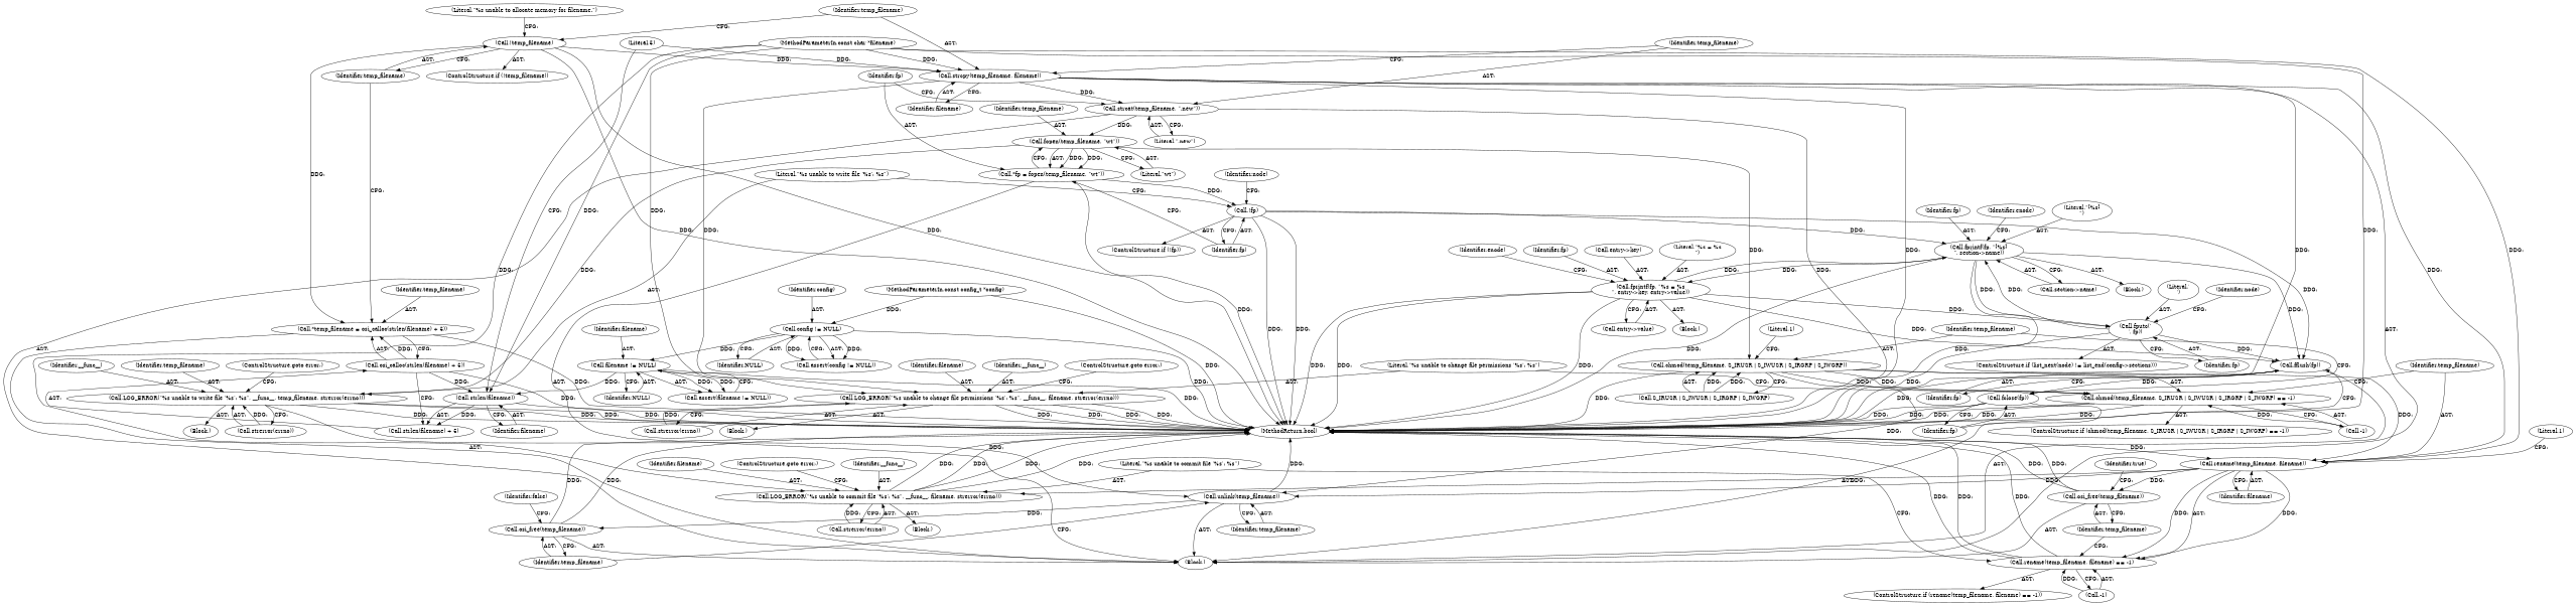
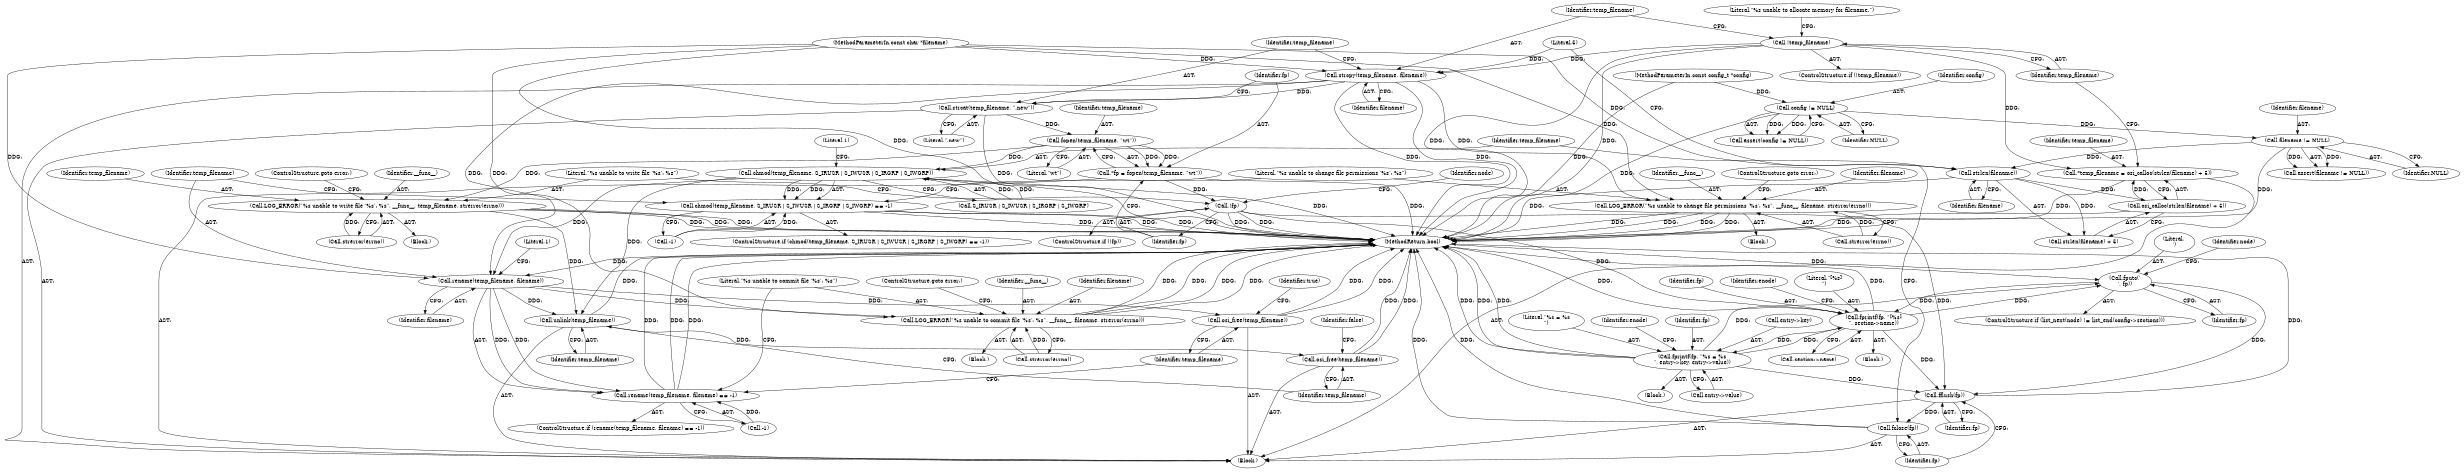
  digraph {
    n1 [label="(Call,*temp_filename = osi_calloc(strlen(filename) + 5))"]
    n2 [label="(Call,osi_calloc(strlen(filename) + 5))"]
    n3 [label="(Block,)"]
    n4 [label="(MethodReturn,bool)"]
    n5 [label="(Call,strlen(filename) + 5)"]
    n6 [label="(Call,!temp_filename)"]
    n7 [label="(Call,strcpy(temp_filename, filename))"]
    n8 [label="(Identifier,temp_filename)"]
    n9 [label="(ControlStructure,if (!temp_filename))"]
    n10 [label="(Call,rename(temp_filename, filename))"]
    n11 [label="(Call,strlen(filename))"]
    n12 [label="(Identifier,filename)"]
    n13 [label="(Call,LOG_ERROR(\"%s unable to change file permissions '%s': %s\", __func__, filename, strerror(errno)))"]
    n14 [label="(Call,strcat(temp_filename, \".new\"))"]
    n15 [label="(Identifier,filename)"]
    n16 [label="(Call,filename != NULL)"]
    n17 [label="(Identifier,NULL)"]
    n18 [label="(Call,assert(filename != NULL))"]
    n19 [label="(MethodParameterIn,const char *filename)"]
    n20 [label="(Call,LOG_ERROR(\"%s unable to commit file '%s': %s\", __func__, filename, strerror(errno)))"]
    n21 [label="(Call,unlink(temp_filename))"]
    n22 [label="(Call,rename(temp_filename, filename) == -1)"]
    n23 [label="(Call,osi_free(temp_filename))"]
    n24 [label="(Identifier,filename)"]
    n25 [label="(Call,strerror(errno))"]
    n26 [label="(Block,)"]
    n27 [label="(Block,)"]
    n28 [label="(Call,strerror(errno))"]
    n29 [label="(Call,config != NULL)"]
    n30 [label="(Call,assert(config != NULL))"]
    n31 [label="(Identifier,NULL)"]
    n32 [label="(MethodParameterIn,const config_t *config)"]
    n33 [label="(Call,fopen(temp_filename, \"wt\"))"]
    n34 [label="(Literal,\".new\")"]
    n35 [label="(Call,*fp = fopen(temp_filename, \"wt\"))"]
    n36 [label="(Call,LOG_ERROR(\"%s unable to write file '%s': %s\", __func__, temp_filename, strerror(errno)))"]
    n37 [label="(Call,chmod(temp_filename, S_IRUSR | S_IWUSR | S_IRGRP | S_IWGRP))"]
    n38 [label="(Literal,\"wt\")"]
    n39 [label="(Call,!fp)"]
    n40 [label="(Call,strerror(errno))"]
    n41 [label="(Block,)"]
    n42 [label="(Call,chmod(temp_filename, S_IRUSR | S_IWUSR | S_IRGRP | S_IWGRP) == -1)"]
    n43 [label="(Call,S_IRUSR | S_IWUSR | S_IRGRP | S_IWGRP)"]
    n44 [label="(Call,fprintf(fp, \"[%s]\n\", section->name))"]
    n45 [label="(Call,fflush(fp))"]
    n46 [label="(ControlStructure,if (!fp))"]
    n47 [label="(Identifier,fp)"]
    n48 [label="(Call,fprintf(fp, \"%s = %s\n\", entry->key, entry->value))"]
    n49 [label="(Call,fputc('\n', fp))"]
    n50 [label="(Call,section->name)"]
    n51 [label="(Block,)"]
    n52 [label="(Call,fclose(fp))"]
    n53 [label="(Identifier,fp)"]
    n54 [label="(Call,entry->value)"]
    n55 [label="(Block,)"]
    n56 [label="(Identifier,fp)"]
    n57 [label="(ControlStructure,if (list_next(node) != list_end(config->sections)))"]
    n58 [label="(Identifier,fp)"]
    n59 [label="(Call,osi_free(temp_filename))"]
    n60 [label="(Identifier,temp_filename)"]
    n61 [label="(Identifier,temp_filename)"]
    n62 [label="(Call,-1)"]
    n63 [label="(ControlStructure,if (chmod(temp_filename, S_IRUSR | S_IWUSR | S_IRGRP | S_IWGRP) == -1))"]
    n64 [label="(ControlStructure,if (rename(temp_filename, filename) == -1))"]
    n65 [label="(Call,-1)"]
    n66 [label="(Identifier,temp_filename)"]
    n67 [label="(Identifier,node)"]
    n68 [label="(ControlStructure,goto error;)"]
    n69 [label="(Identifier,fp)"]
    n70 [label="(Literal,'\n')"]
    n71 [label="(Identifier,__func__)"]
    n72 [label="(Literal,\"%s unable to change file permissions '%s': %s\")"]
    n73 [label="(Literal,\"%s unable to commit file '%s': %s\")"]
    n74 [label="(Call,entry->key)"]
    n75 [label="(Identifier,temp_filename)"]
    n76 [label="(Identifier,__func__)"]
    n77 [label="(Identifier,config)"]
    n78 [label="(Identifier,temp_filename)"]
    n79 [label="(Identifier,node)"]
    n80 [label="(Literal,1)"]
    n81 [label="(Literal,\"%s = %s\n\")"]
    n82 [label="(ControlStructure,goto error;)"]
    n83 [label="(Identifier,enode)"]
    n84 [label="(Literal,5)"]
    n85 [label="(Literal,1)"]
    n86 [label="(Identifier,__func__)"]
    n87 [label="(ControlStructure,goto error;)"]
    n88 [label="(Identifier,temp_filename)"]
    n89 [label="(Literal,\"%s unable to write file '%s': %s\")"]
    n90 [label="(Identifier,temp_filename)"]
    n91 [label="(Identifier,enode)"]
    n92 [label="(Identifier,true)"]
    n93 [label="(Identifier,filename)"]
    n94 [label="(Identifier,filename)"]
    n95 [label="(Identifier,fp)"]
    n96 [label="(Identifier,temp_filename)"]
    n97 [label="(Identifier,false)"]
    n98 [label="(Literal,\"[%s]\n\")"]
    n99 [label="(Literal,\"%s unable to allocate memory for filename.\")"]
    n100 [label="(Identifier,temp_filename)"]
    n101 [label="(Identifier,fp)"]
    n102 [label="(Identifier,temp_filename)"]
    n103 [label="(Identifier,filename)"]
    n1 -> n2 [label="CFG: "]
    n1 -> n3 [label="AST: "]
    n1 -> n4 [label="DDG: "]
    n2 -> n1 [label="AST: "]
    n2 -> n1 [label="DDG: "]
    n2 -> n4 [label="DDG: "]
    n2 -> n5 [label="CFG: "]
    n4 -> n10 [label="DDG: "]
    n5 -> n2 [label="AST: "]
    n6 -> n1 [label="DDG: "]
    n6 -> n4 [label="DDG: "]
    n6 -> n4 [label="DDG: "]
    n6 -> n7 [label="DDG: "]
    n6 -> n8 [label="CFG: "]
    n6 -> n9 [label="AST: "]
    n7 -> n3 [label="AST: "]
    n7 -> n4 [label="DDG: "]
    n7 -> n4 [label="DDG: "]
    n7 -> n10 [label="DDG: "]
    n7 -> n13 [label="DDG: "]
    n7 -> n14 [label="DDG: "]
    n7 -> n15 [label="CFG: "]
    n8 -> n1 [label="CFG: "]
    n8 -> n6 [label="AST: "]
    n10 -> n20 [label="DDG: "]
    n10 -> n21 [label="DDG: "]
    n10 -> n22 [label="AST: "]
    n10 -> n22 [label="DDG: "]
    n10 -> n22 [label="DDG: "]
    n10 -> n23 [label="DDG: "]
    n10 -> n24 [label="CFG: "]
-   n2 -> n11 [label="DDG: "]
+   n11 -> n2 [label="DDG: "]
    n11 -> n4 [label="DDG: "]
    n11 -> n5 [label="AST: "]
    n11 -> n5 [label="DDG: "]
    n11 -> n12 [label="CFG: "]
    n12 -> n11 [label="AST: "]
    n13 -> n4 [label="DDG: "]
    n13 -> n4 [label="DDG: "]
    n13 -> n4 [label="DDG: "]
    n13 -> n4 [label="DDG: "]
    n13 -> n27 [label="AST: "]
    n13 -> n28 [label="CFG: "]
    n14 -> n3 [label="AST: "]
    n14 -> n4 [label="DDG: "]
    n14 -> n33 [label="DDG: "]
    n14 -> n34 [label="CFG: "]
    n15 -> n7 [label="AST: "]
    n16 -> n4 [label="DDG: "]
    n16 -> n11 [label="DDG: "]
    n16 -> n17 [label="CFG: "]
    n16 -> n18 [label="AST: "]
    n16 -> n18 [label="DDG: "]
    n16 -> n18 [label="DDG: "]
    n17 -> n16 [label="AST: "]
-   n18 -> n16 [label="CFG: "]
    n19 -> n4 [label="DDG: "]
    n19 -> n7 [label="DDG: "]
    n19 -> n10 [label="DDG: "]
    n19 -> n11 [label="DDG: "]
    n19 -> n13 [label="DDG: "]
    n19 -> n20 [label="DDG: "]
    n20 -> n4 [label="DDG: "]
    n20 -> n4 [label="DDG: "]
    n20 -> n4 [label="DDG: "]
    n20 -> n4 [label="DDG: "]
    n20 -> n25 [label="CFG: "]
    n20 -> n26 [label="AST: "]
    n21 -> n3 [label="AST: "]
    n21 -> n4 [label="DDG: "]
    n21 -> n59 [label="DDG: "]
    n21 -> n60 [label="CFG: "]
    n22 -> n4 [label="DDG: "]
    n22 -> n4 [label="DDG: "]
    n22 -> n4 [label="DDG: "]
    n22 -> n64 [label="AST: "]
    n22 -> n65 [label="CFG: "]
    n23 -> n3 [label="AST: "]
    n23 -> n4 [label="DDG: "]
    n23 -> n4 [label="DDG: "]
    n23 -> n66 [label="CFG: "]
    n24 -> n10 [label="AST: "]
    n25 -> n20 [label="AST: "]
    n25 -> n20 [label="DDG: "]
    n28 -> n13 [label="AST: "]
    n28 -> n13 [label="DDG: "]
    n29 -> n4 [label="DDG: "]
    n29 -> n16 [label="DDG: "]
    n29 -> n30 [label="AST: "]
    n29 -> n30 [label="DDG: "]
    n29 -> n30 [label="DDG: "]
    n29 -> n31 [label="CFG: "]
    n30 -> n29 [label="CFG: "]
    n31 -> n29 [label="AST: "]
    n32 -> n4 [label="DDG: "]
    n32 -> n29 [label="DDG: "]
    n33 -> n35 [label="AST: "]
    n33 -> n35 [label="DDG: "]
    n33 -> n35 [label="DDG: "]
    n33 -> n36 [label="DDG: "]
    n33 -> n37 [label="DDG: "]
    n33 -> n38 [label="CFG: "]
    n34 -> n14 [label="AST: "]
    n35 -> n3 [label="AST: "]
    n35 -> n4 [label="DDG: "]
    n35 -> n33 [label="CFG: "]
    n35 -> n39 [label="DDG: "]
    n36 -> n4 [label="DDG: "]
    n36 -> n4 [label="DDG: "]
    n36 -> n4 [label="DDG: "]
    n36 -> n21 [label="DDG: "]
    n36 -> n40 [label="CFG: "]
    n36 -> n41 [label="AST: "]
    n37 -> n4 [label="DDG: "]
    n37 -> n10 [label="DDG: "]
    n37 -> n21 [label="DDG: "]
    n37 -> n42 [label="AST: "]
    n37 -> n42 [label="DDG: "]
    n37 -> n42 [label="DDG: "]
    n37 -> n43 [label="CFG: "]
    n38 -> n33 [label="AST: "]
    n39 -> n4 [label="DDG: "]
    n39 -> n4 [label="DDG: "]
    n39 -> n44 [label="DDG: "]
    n39 -> n45 [label="DDG: "]
    n39 -> n46 [label="AST: "]
    n39 -> n47 [label="CFG: "]
    n40 -> n36 [label="AST: "]
    n40 -> n36 [label="DDG: "]
    n42 -> n4 [label="DDG: "]
    n42 -> n4 [label="DDG: "]
    n42 -> n4 [label="DDG: "]
    n42 -> n62 [label="CFG: "]
    n42 -> n63 [label="AST: "]
    n43 -> n37 [label="AST: "]
    n43 -> n37 [label="DDG: "]
    n43 -> n37 [label="DDG: "]
    n44 -> n4 [label="DDG: "]
    n44 -> n4 [label="DDG: "]
    n44 -> n45 [label="DDG: "]
    n44 -> n48 [label="DDG: "]
    n44 -> n49 [label="DDG: "]
    n44 -> n50 [label="CFG: "]
    n44 -> n51 [label="AST: "]
    n45 -> n3 [label="AST: "]
    n45 -> n4 [label="DDG: "]
    n45 -> n52 [label="DDG: "]
    n45 -> n53 [label="CFG: "]
    n47 -> n35 [label="CFG: "]
    n47 -> n39 [label="AST: "]
    n48 -> n4 [label="DDG: "]
    n48 -> n4 [label="DDG: "]
    n48 -> n4 [label="DDG: "]
    n48 -> n44 [label="DDG: "]
    n48 -> n45 [label="DDG: "]
    n48 -> n49 [label="DDG: "]
    n48 -> n54 [label="CFG: "]
    n48 -> n55 [label="AST: "]
-   n49 -> n4 [label="DDG: "]
+   n4 -> n49 [label="DDG: "]
    n49 -> n44 [label="DDG: "]
    n49 -> n45 [label="DDG: "]
    n49 -> n56 [label="CFG: "]
    n49 -> n57 [label="AST: "]
    n50 -> n44 [label="AST: "]
    n52 -> n3 [label="AST: "]
    n52 -> n4 [label="DDG: "]
    n52 -> n4 [label="DDG: "]
    n52 -> n58 [label="CFG: "]
    n53 -> n45 [label="AST: "]
    n54 -> n48 [label="AST: "]
    n56 -> n49 [label="AST: "]
    n58 -> n45 [label="CFG: "]
    n58 -> n52 [label="AST: "]
    n59 -> n3 [label="AST: "]
    n59 -> n4 [label="DDG: "]
    n59 -> n4 [label="DDG: "]
    n59 -> n61 [label="CFG: "]
    n60 -> n21 [label="AST: "]
    n61 -> n21 [label="CFG: "]
    n61 -> n59 [label="AST: "]
    n62 -> n42 [label="AST: "]
    n62 -> n42 [label="DDG: "]
    n65 -> n22 [label="AST: "]
    n65 -> n22 [label="DDG: "]
    n66 -> n22 [label="CFG: "]
    n66 -> n23 [label="AST: "]
    n67 -> n39 [label="CFG: "]
    n68 -> n36 [label="CFG: "]
    n69 -> n44 [label="AST: "]
    n70 -> n49 [label="AST: "]
    n71 -> n36 [label="AST: "]
    n72 -> n13 [label="AST: "]
    n72 -> n42 [label="CFG: "]
    n73 -> n20 [label="AST: "]
    n73 -> n22 [label="CFG: "]
    n74 -> n48 [label="AST: "]
    n75 -> n37 [label="AST: "]
    n75 -> n52 [label="CFG: "]
    n76 -> n13 [label="AST: "]
    n77 -> n29 [label="AST: "]
    n78 -> n7 [label="CFG: "]
    n78 -> n14 [label="AST: "]
    n79 -> n49 [label="CFG: "]
    n80 -> n37 [label="CFG: "]
    n81 -> n48 [label="AST: "]
    n82 -> n20 [label="CFG: "]
    n83 -> n48 [label="CFG: "]
    n84 -> n7 [label="DDG: "]
    n84 -> n11 [label="CFG: "]
    n85 -> n10 [label="CFG: "]
    n86 -> n20 [label="AST: "]
    n87 -> n13 [label="CFG: "]
    n88 -> n33 [label="AST: "]
    n89 -> n36 [label="AST: "]
    n89 -> n39 [label="CFG: "]
    n90 -> n36 [label="AST: "]
    n91 -> n44 [label="CFG: "]
    n92 -> n23 [label="CFG: "]
    n93 -> n13 [label="AST: "]
    n94 -> n20 [label="AST: "]
    n95 -> n14 [label="CFG: "]
    n95 -> n35 [label="AST: "]
    n96 -> n6 [label="CFG: "]
    n96 -> n7 [label="AST: "]
    n97 -> n59 [label="CFG: "]
    n98 -> n44 [label="AST: "]
    n99 -> n6 [label="CFG: "]
    n100 -> n1 [label="AST: "]
    n101 -> n48 [label="AST: "]
    n102 -> n10 [label="AST: "]
    n102 -> n42 [label="CFG: "]
    n103 -> n16 [label="AST: "]
  }
